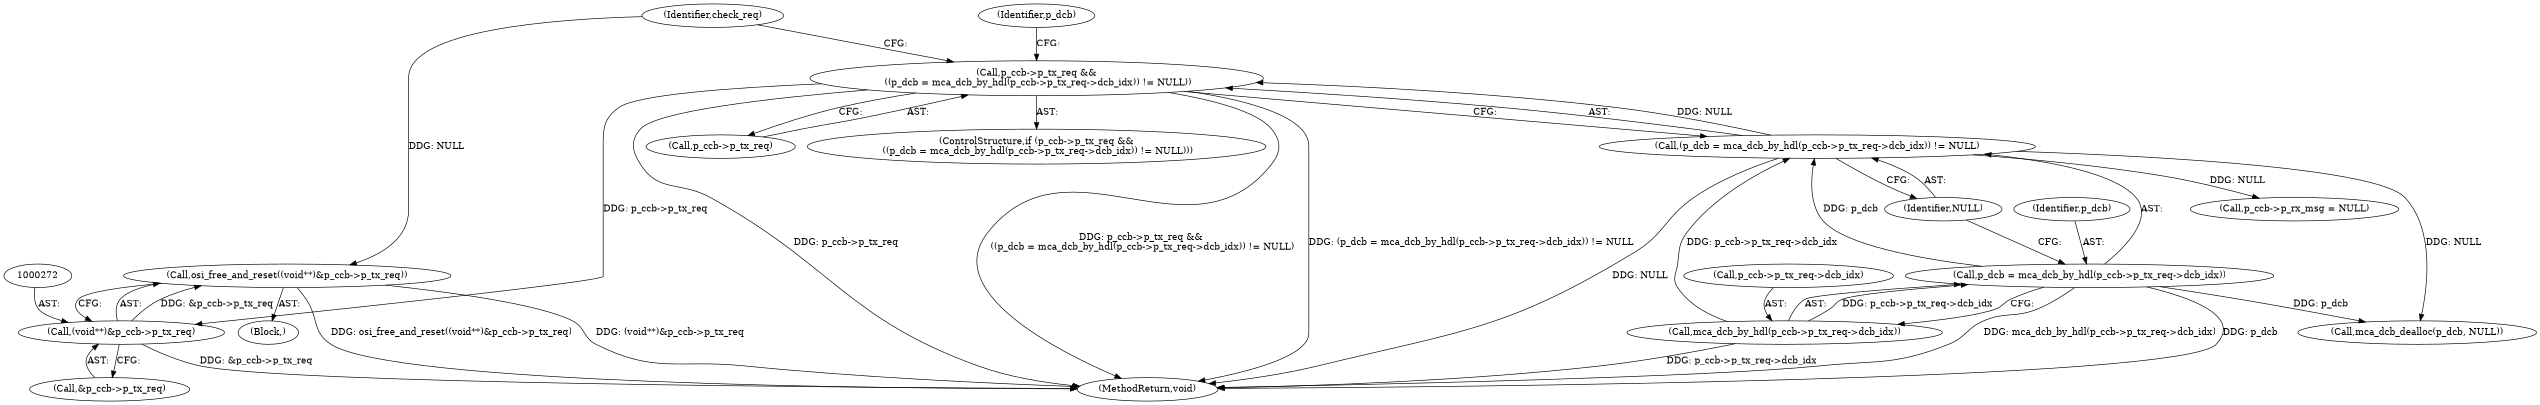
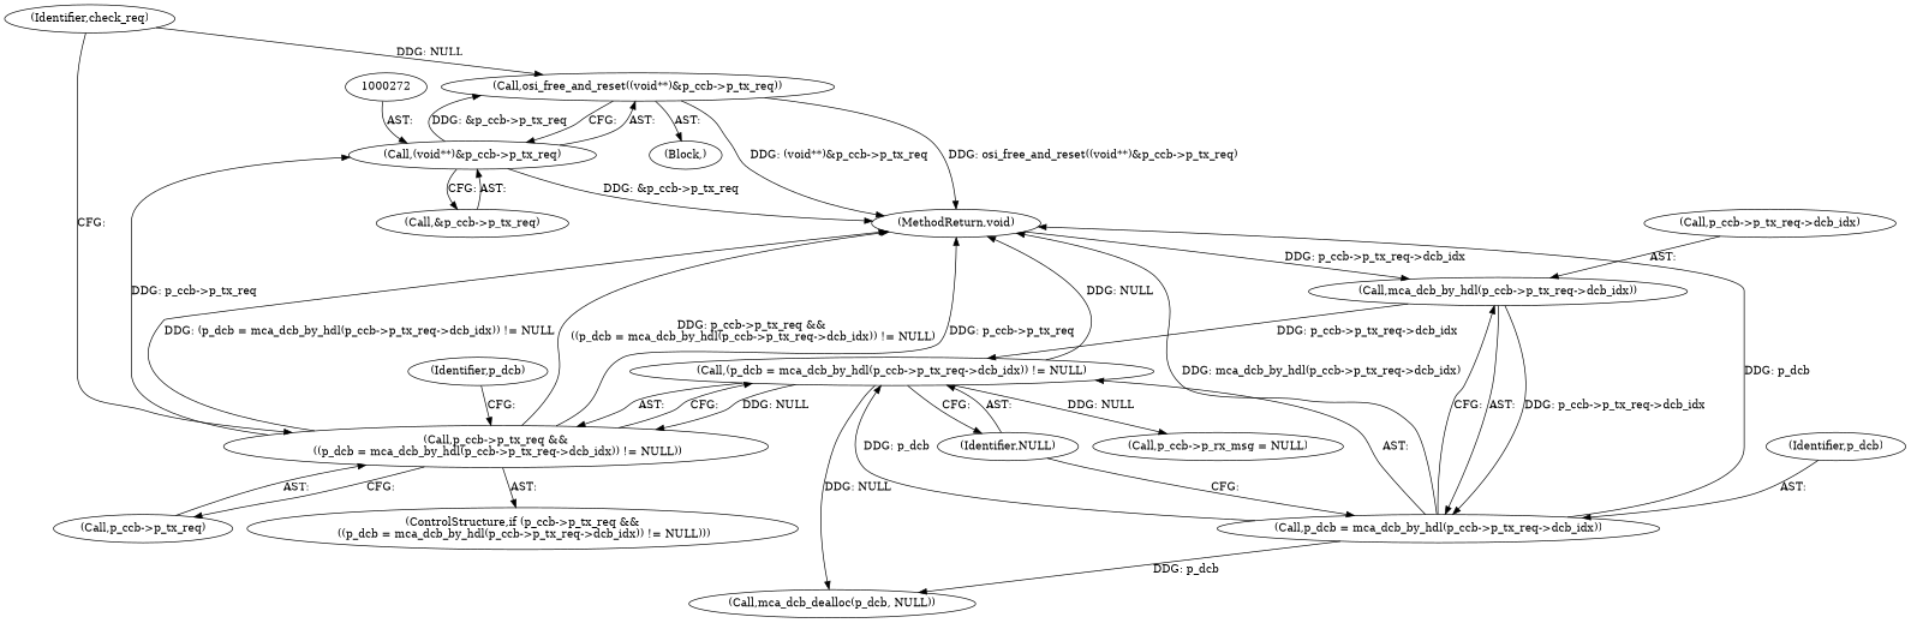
  digraph {
    n1 [label="(Call,osi_free_and_reset((void**)&p_ccb->p_tx_req))"]
    n2 [label="(Call,(void**)&p_ccb->p_tx_req)"]
    n3 [label="(Block,)"]
    n4 [label="(MethodReturn,void)"]
    n5 [label="(Call,&p_ccb->p_tx_req)"]
    n6 [label="(Call,p_ccb->p_tx_req &&\n ((p_dcb = mca_dcb_by_hdl(p_ccb->p_tx_req->dcb_idx)) != NULL))"]
    n7 [label="(Call,(p_dcb = mca_dcb_by_hdl(p_ccb->p_tx_req->dcb_idx)) != NULL)"]
    n8 [label="(Call,p_ccb->p_tx_req)"]
    n9 [label="(ControlStructure,if (p_ccb->p_tx_req &&\n ((p_dcb = mca_dcb_by_hdl(p_ccb->p_tx_req->dcb_idx)) != NULL)))"]
    n10 [label="(Call,mca_dcb_dealloc(p_dcb, NULL))"]
    n11 [label="(Identifier,NULL)"]
    n12 [label="(Call,p_ccb->p_rx_msg = NULL)"]
    n13 [label="(Call,p_dcb = mca_dcb_by_hdl(p_ccb->p_tx_req->dcb_idx))"]
    n14 [label="(Call,mca_dcb_by_hdl(p_ccb->p_tx_req->dcb_idx))"]
    n15 [label="(Call,p_ccb->p_tx_req->dcb_idx)"]
    n16 [label="(Identifier,check_req)"]
    n17 [label="(Identifier,p_dcb)"]
    n18 [label="(Identifier,p_dcb)"]
    1000272
    n1 -> n2 [label="CFG: "]
    n1 -> n3 [label="AST: "]
    n1 -> n4 [label="DDG: osi_free_and_reset((void**)&p_ccb->p_tx_req)"]
    n1 -> n4 [label="DDG: (void**)&p_ccb->p_tx_req"]
    n2 -> n1 [label="AST: "]
    n2 -> n1 [label="DDG: &p_ccb->p_tx_req"]
    n2 -> n4 [label="DDG: &p_ccb->p_tx_req"]
    n2 -> n5 [label="CFG: "]
    n5 -> n2 [label="AST: "]
    n6 -> n2 [label="DDG: p_ccb->p_tx_req"]
    n6 -> n4 [label="DDG: p_ccb->p_tx_req"]
    n6 -> n4 [label="DDG: p_ccb->p_tx_req &&\n ((p_dcb = mca_dcb_by_hdl(p_ccb->p_tx_req->dcb_idx)) != NULL)"]
    n6 -> n4 [label="DDG: (p_dcb = mca_dcb_by_hdl(p_ccb->p_tx_req->dcb_idx)) != NULL"]
    n6 -> n7 [label="CFG: "]
    n6 -> n8 [label="CFG: "]
    n6 -> n9 [label="AST: "]
    n7 -> n4 [label="DDG: NULL"]
    n7 -> n6 [label="AST: "]
    n7 -> n6 [label="DDG: NULL"]
    n7 -> n10 [label="DDG: NULL"]
    n7 -> n11 [label="CFG: "]
    n7 -> n12 [label="DDG: NULL"]
    n8 -> n6 [label="AST: "]
    n11 -> n7 [label="AST: "]
    n11 -> n13 [label="CFG: "]
    n13 -> n4 [label="DDG: mca_dcb_by_hdl(p_ccb->p_tx_req->dcb_idx)"]
    n13 -> n4 [label="DDG: p_dcb"]
    n13 -> n7 [label="AST: "]
    n13 -> n7 [label="DDG: p_dcb"]
    n13 -> n10 [label="DDG: p_dcb"]
    n13 -> n14 [label="CFG: "]
-   n14 -> n4 [label="DDG: p_ccb->p_tx_req->dcb_idx"]
+   n4 -> n14 [label="DDG: p_ccb->p_tx_req->dcb_idx"]
    n14 -> n7 [label="DDG: p_ccb->p_tx_req->dcb_idx"]
    n14 -> n13 [label="AST: "]
    n14 -> n13 [label="DDG: p_ccb->p_tx_req->dcb_idx"]
    n15 -> n14 [label="AST: "]
    n16 -> n1 [label="DDG: NULL"]
    n16 -> n6 [label="CFG: "]
    n17 -> n6 [label="CFG: "]
    n18 -> n13 [label="AST: "]
    1000272 -> n2 [label="AST: "]
  }
